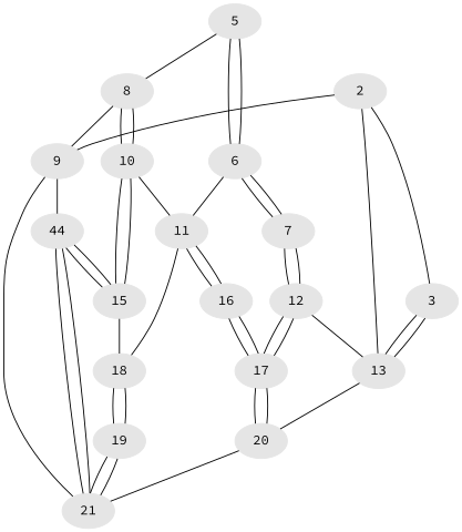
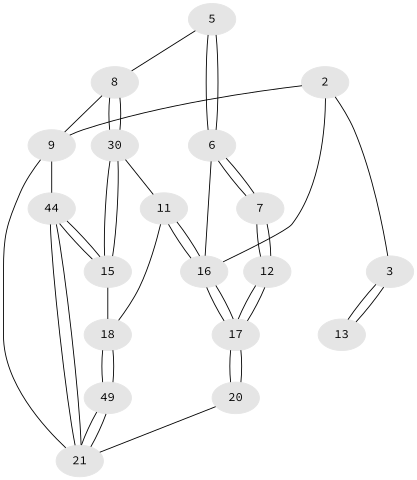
  graph {
    fontname="Source Code Pro"
    node [color=gray90 fontname="Source Code Pro" style=filled]
    edge [fontname="Source Code Pro"]
    2
    3
    9
    13
    5
    6
    8
    n8 [label=44]
    21
    20
    7
    12
    11
-   10
+   10 [label=30]
    16
    18
    17
    15
-   19
+   19 [label=49]
    2 -- 3
    2 -- 9
-   2 -- 13
+   2 -- 16
    3 -- 13
    3 -- 13
    9 -- n8
    9 -- 21
-   13 -- 20
    5 -- 6
    5 -- 6
    5 -- 8
    6 -- 7
    6 -- 7
-   6 -- 11
+   6 -- 16
    8 -- 9
    8 -- 10
    8 -- 10
    n8 -- 21
    n8 -- 21
    n8 -- 15
    n8 -- 15
    20 -- 21
    7 -- 12
    7 -- 12
-   12 -- 13
    12 -- 17
    12 -- 17
    11 -- 16
    11 -- 16
    11 -- 18
    10 -- 11
    10 -- 15
    10 -- 15
    16 -- 17
    16 -- 17
    18 -- 19
    18 -- 19
    17 -- 20
    17 -- 20
    15 -- 18
    19 -- 21
    19 -- 21
  }
